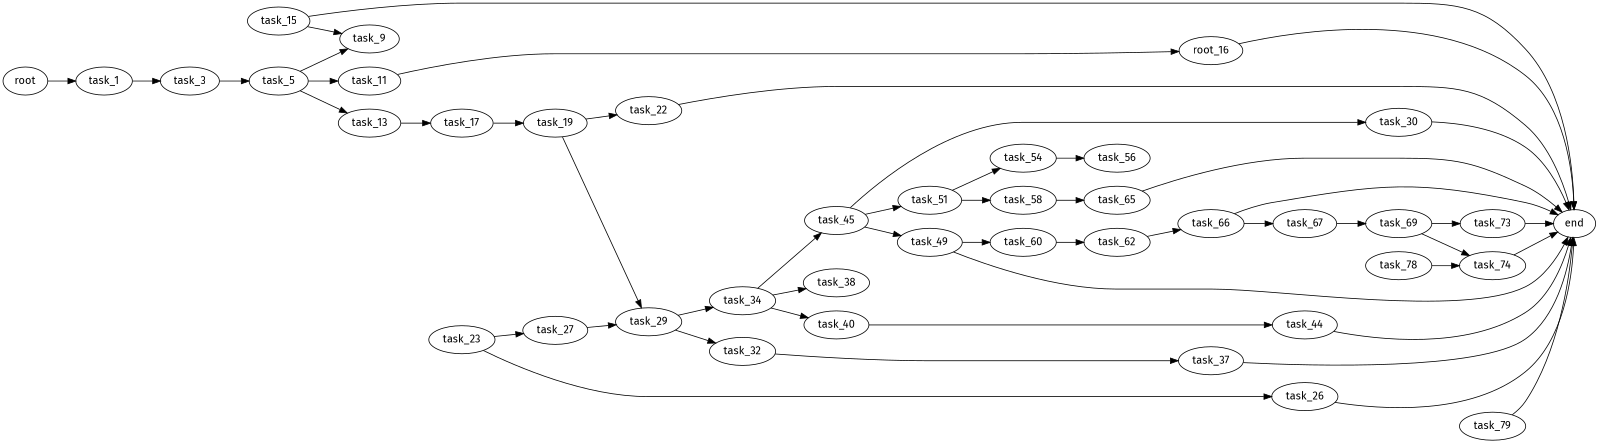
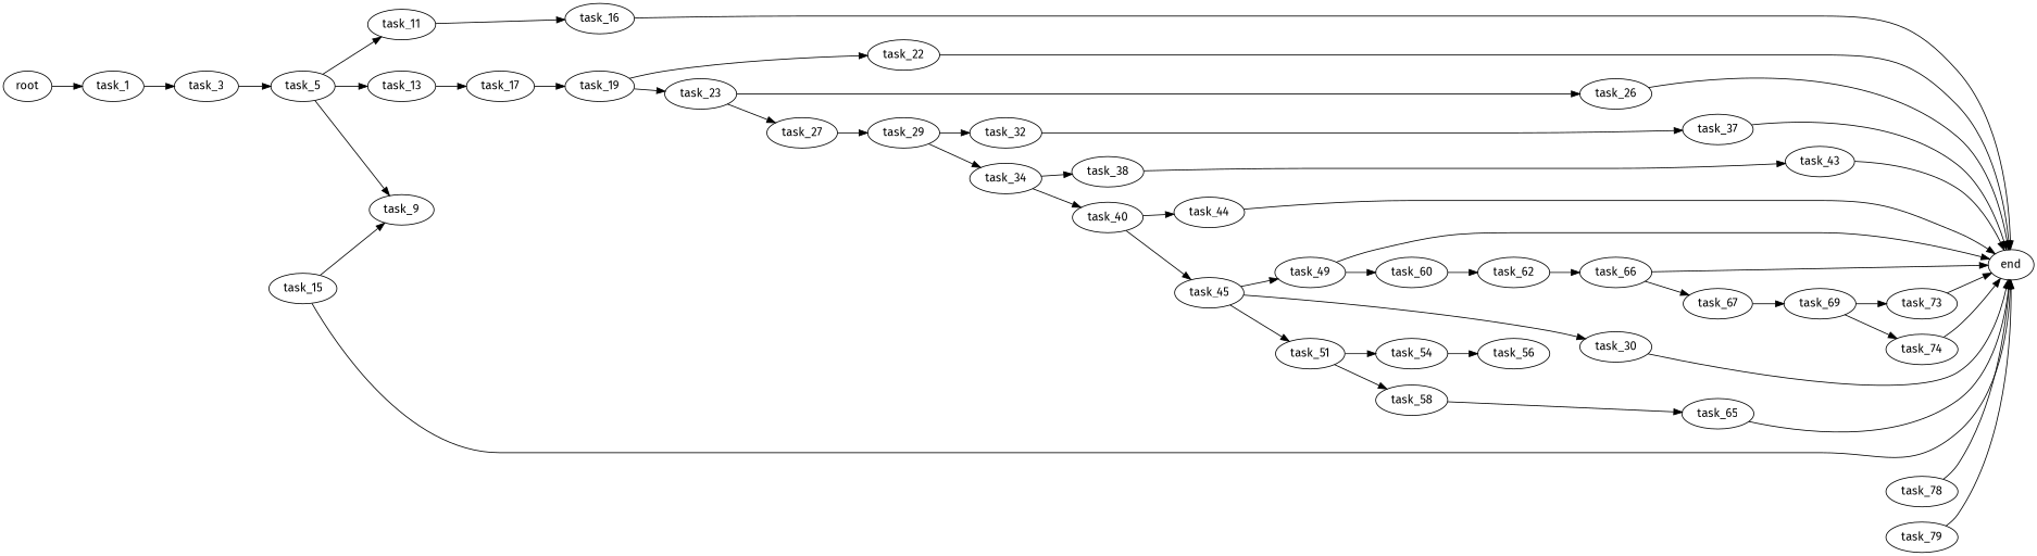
  digraph {
    fontname="Fira Sans"
    rankdir=LR
    node [fontname="Fira Sans"]
    edge [fontname="Fira Sans"]
    root
    task_1
    task_3
    task_5
    task_9
    task_11
    task_13
-   task_16 [label=root_16]
+   task_16
    task_17
    task_15
    end
    task_19
    task_22
    task_23
    task_26
    task_27
    task_29
    task_32
    task_34
    task_37
    task_38
    task_40
+   task_43
    task_44
    task_45
    task_49
    n27 [label=task_30]
    task_51
    task_60
    task_54
    task_58
    task_56
    task_65
    task_62
    task_66
    task_67
    task_69
    task_73
    task_74
    task_78
    task_79
    root -> task_1
    task_1 -> task_3
    task_3 -> task_5
    task_5 -> task_9
    task_5 -> task_11
    task_5 -> task_13
    task_11 -> task_16
    task_13 -> task_17
    task_16 -> end
    task_17 -> task_19
    task_15 -> task_9
    task_15 -> end
    task_19 -> task_22
-   task_19 -> task_29
+   task_19 -> task_23
    task_22 -> end
    task_23 -> task_26
    task_23 -> task_27
    task_26 -> end
    task_27 -> task_29
    task_29 -> task_32
    task_29 -> task_34
    task_32 -> task_37
    task_34 -> task_38
    task_34 -> task_40
    task_37 -> end
+   task_38 -> task_43
    task_40 -> task_44
-   task_34 -> task_45
+   task_40 -> task_45
+   task_43 -> end
    task_44 -> end
    task_45 -> task_49
    task_45 -> n27
    task_45 -> task_51
    task_49 -> end
    task_49 -> task_60
    n27 -> end
    task_51 -> task_54
    task_51 -> task_58
    task_60 -> task_62
    task_54 -> task_56
    task_58 -> task_65
    task_65 -> end
    task_62 -> task_66
    task_66 -> end
    task_66 -> task_67
    task_67 -> task_69
    task_69 -> task_73
    task_69 -> task_74
    task_73 -> end
    task_74 -> end
-   task_78 -> task_74
+   task_78 -> end
    task_79 -> end
  }
